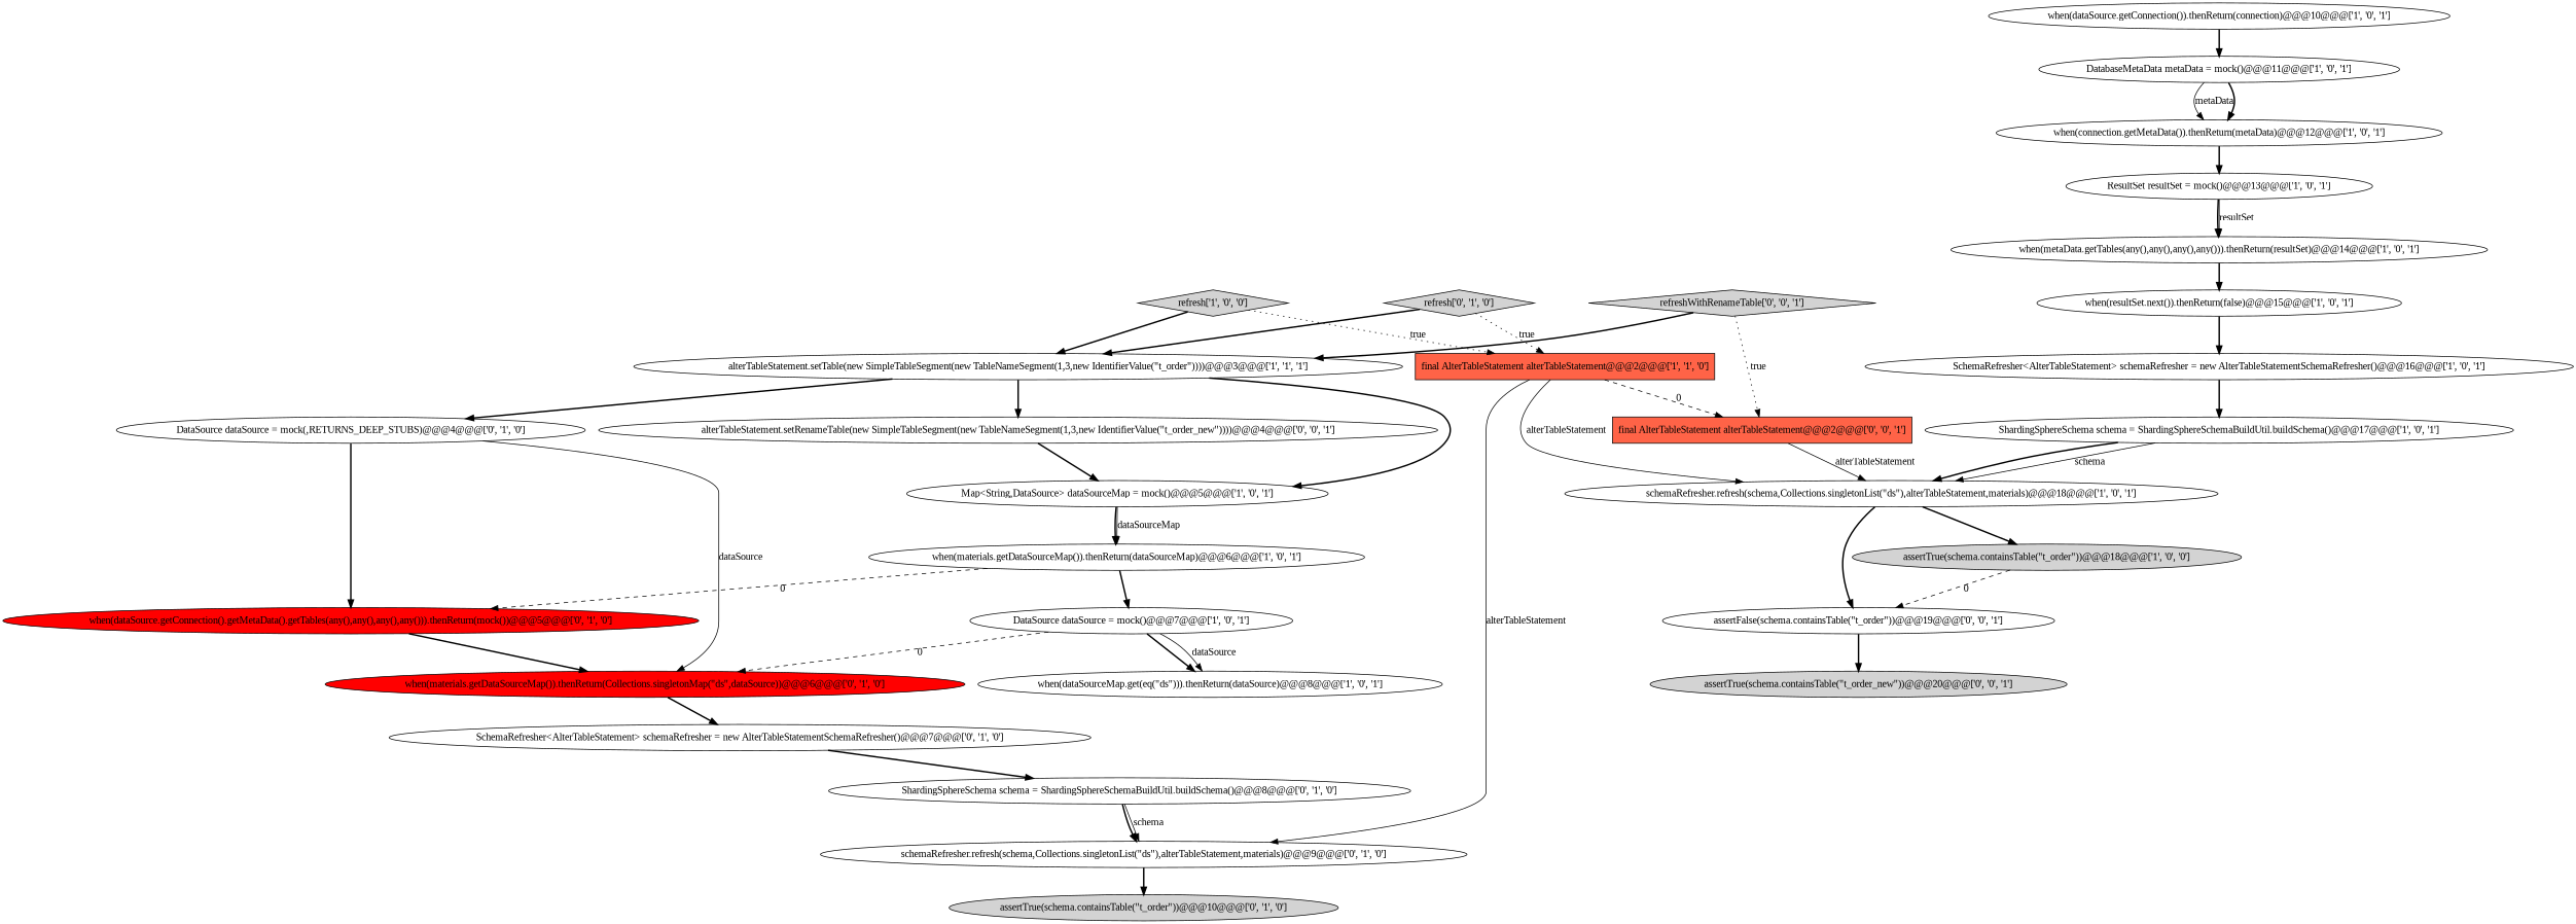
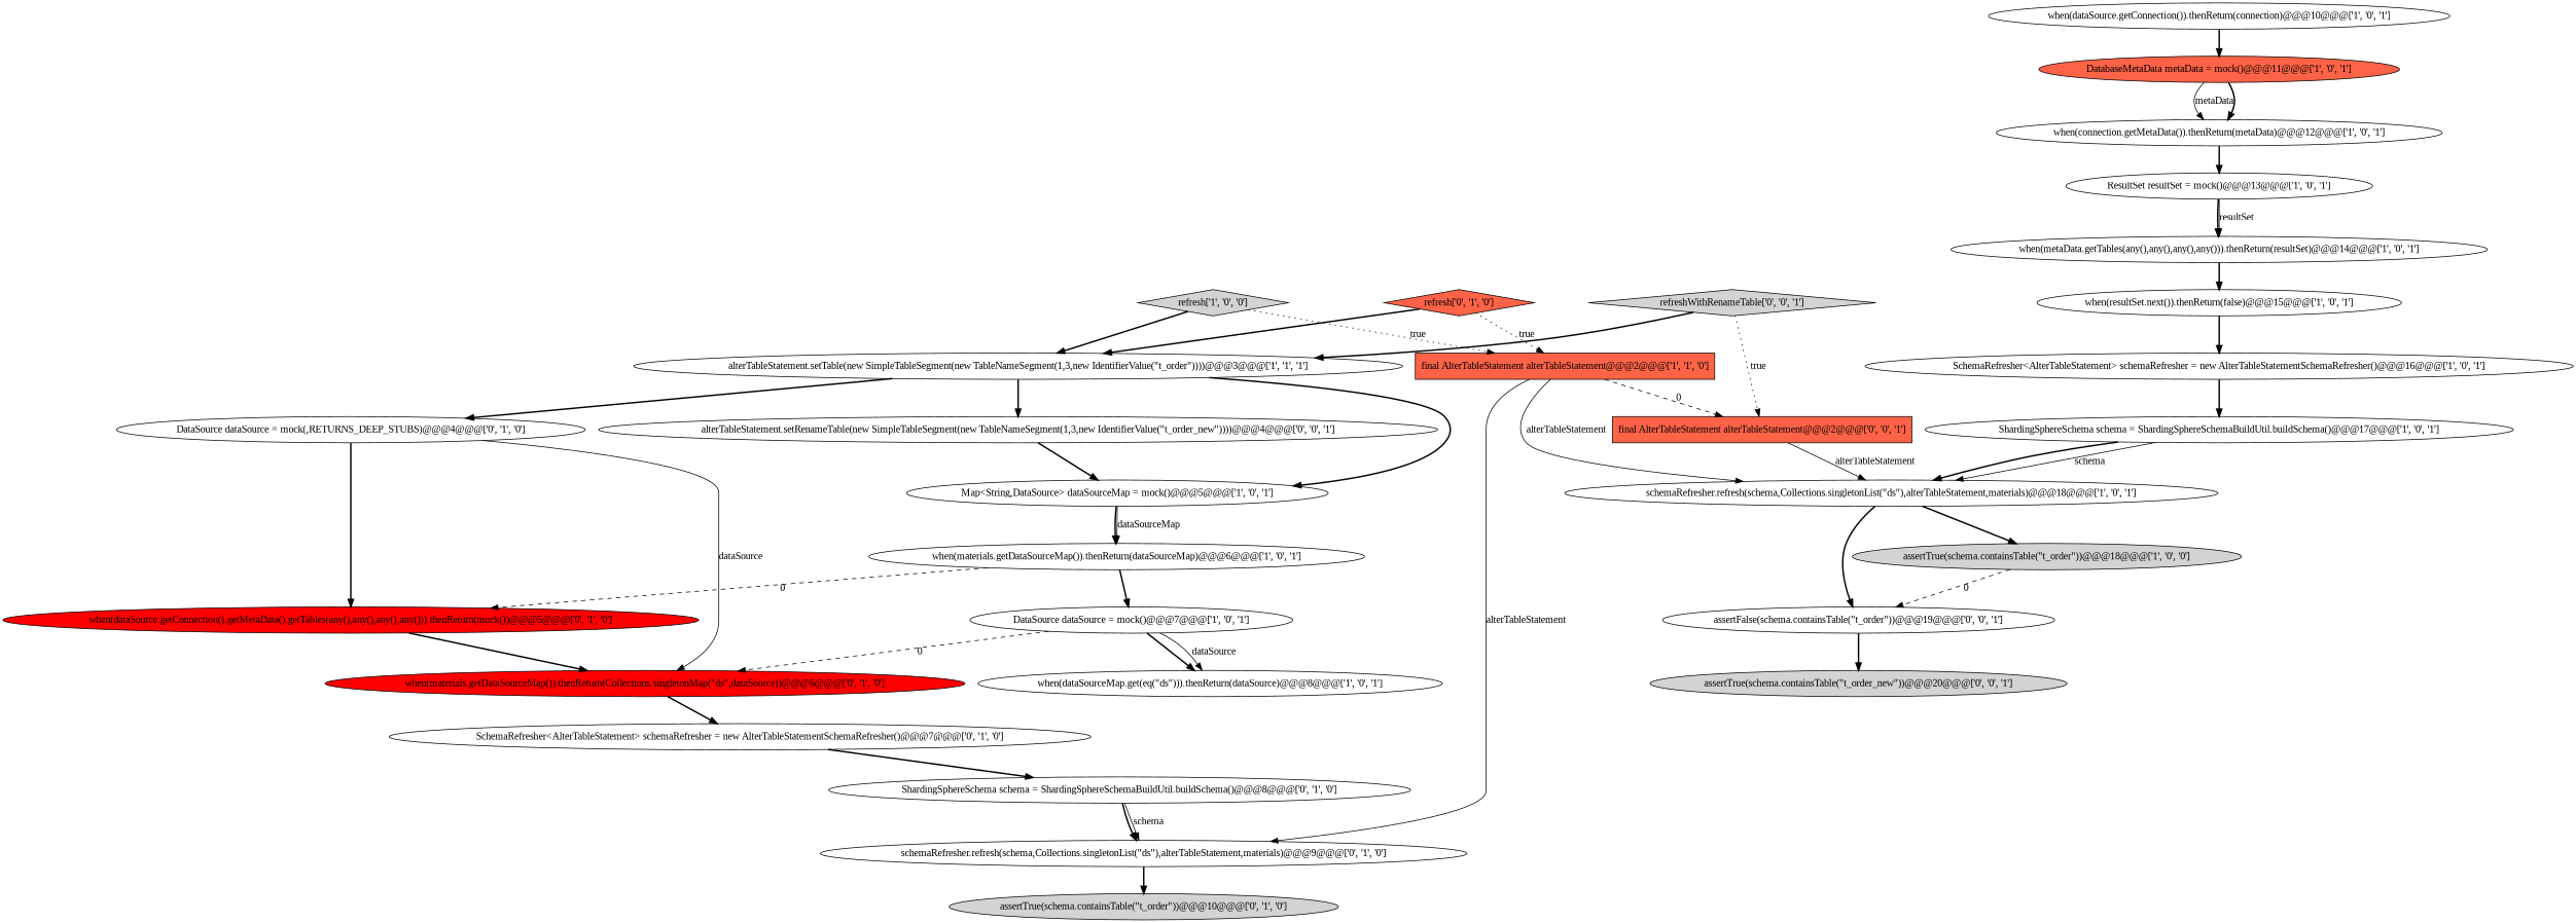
  digraph {
    fontname="Liberation Serif"
    node [fillcolor=white fontname="Liberation Serif" shape=ellipse style=filled]
    edge [fontname="Liberation Serif" style=bold]
    n1 [label="DataSource dataSource = mock(,RETURNS_DEEP_STUBS)@@@4@@@['0', '1', '0']"]
    n2 [fillcolor=red label="when(materials.getDataSourceMap()).thenReturn(Collections.singletonMap(\"ds\",dataSource))@@@6@@@['0', '1', '0']"]
    n3 [fillcolor=red label="when(dataSource.getConnection().getMetaData().getTables(any(),any(),any(),any())).thenReturn(mock())@@@5@@@['0', '1', '0']"]
    n4 [label="SchemaRefresher<AlterTableStatement> schemaRefresher = new AlterTableStatementSchemaRefresher()@@@7@@@['0', '1', '0']"]
    n5 [fillcolor=tomato label="final AlterTableStatement alterTableStatement@@@2@@@['1', '1', '0']" shape=box]
    n6 [label="schemaRefresher.refresh(schema,Collections.singletonList(\"ds\"),alterTableStatement,materials)@@@18@@@['1', '0', '1']"]
    n7 [fillcolor=tomato label="final AlterTableStatement alterTableStatement@@@2@@@['0', '0', '1']" shape=box]
    n8 [label="schemaRefresher.refresh(schema,Collections.singletonList(\"ds\"),alterTableStatement,materials)@@@9@@@['0', '1', '0']"]
    n9 [fillcolor=lightgray label="assertTrue(schema.containsTable(\"t_order\"))@@@18@@@['1', '0', '0']"]
    n10 [label="assertFalse(schema.containsTable(\"t_order\"))@@@19@@@['0', '0', '1']"]
    n11 [fillcolor=lightgray label="assertTrue(schema.containsTable(\"t_order\"))@@@10@@@['0', '1', '0']"]
    n12 [fillcolor=lightgray label="refreshWithRenameTable['0', '0', '1']" shape=diamond]
    n13 [label="alterTableStatement.setTable(new SimpleTableSegment(new TableNameSegment(1,3,new IdentifierValue(\"t_order\"))))@@@3@@@['1', '1', '1']"]
    n14 [label="Map<String,DataSource> dataSourceMap = mock()@@@5@@@['1', '0', '1']"]
    n15 [label="alterTableStatement.setRenameTable(new SimpleTableSegment(new TableNameSegment(1,3,new IdentifierValue(\"t_order_new\"))))@@@4@@@['0', '0', '1']"]
    n16 [label="ShardingSphereSchema schema = ShardingSphereSchemaBuildUtil.buildSchema()@@@8@@@['0', '1', '0']"]
    n17 [label="ResultSet resultSet = mock()@@@13@@@['1', '0', '1']"]
    n18 [label="when(metaData.getTables(any(),any(),any(),any())).thenReturn(resultSet)@@@14@@@['1', '0', '1']"]
    n19 [label="when(resultSet.next()).thenReturn(false)@@@15@@@['1', '0', '1']"]
    n20 [fillcolor=lightgray label="assertTrue(schema.containsTable(\"t_order_new\"))@@@20@@@['0', '0', '1']"]
    n21 [label="SchemaRefresher<AlterTableStatement> schemaRefresher = new AlterTableStatementSchemaRefresher()@@@16@@@['1', '0', '1']"]
    n22 [label="ShardingSphereSchema schema = ShardingSphereSchemaBuildUtil.buildSchema()@@@17@@@['1', '0', '1']"]
    n23 [label="when(dataSourceMap.get(eq(\"ds\"))).thenReturn(dataSource)@@@8@@@['1', '0', '1']"]
    n24 [fillcolor=lightgray label="refresh['1', '0', '0']" shape=diamond]
    n25 [label="when(materials.getDataSourceMap()).thenReturn(dataSourceMap)@@@6@@@['1', '0', '1']"]
    n26 [label="DataSource dataSource = mock()@@@7@@@['1', '0', '1']"]
    n27 [label="when(dataSource.getConnection()).thenReturn(connection)@@@10@@@['1', '0', '1']"]
-   n28 [label="DatabaseMetaData metaData = mock()@@@11@@@['1', '0', '1']"]
+   n28 [fillcolor=tomato label="DatabaseMetaData metaData = mock()@@@11@@@['1', '0', '1']"]
    n29 [label="when(connection.getMetaData()).thenReturn(metaData)@@@12@@@['1', '0', '1']"]
-   n30 [fillcolor=lightgray label="refresh['0', '1', '0']" shape=diamond]
+   n30 [fillcolor=tomato label="refresh['0', '1', '0']" shape=diamond]
    n1 -> n2 [label=dataSource style=solid]
    n1 -> n3
    n2 -> n4
    n3 -> n2
    n4 -> n16
    n5 -> n6 [label=alterTableStatement style=solid]
    n5 -> n7 [label=0 style=dashed]
    n5 -> n8 [label=alterTableStatement style=solid]
    n6 -> n9
    n6 -> n10
    n7 -> n6 [label=alterTableStatement style=solid]
    n8 -> n11
    n9 -> n10 [label=0 style=dashed]
    n10 -> n20
    n12 -> n7 [label=true style=dotted]
    n12 -> n13
    n13 -> n1
    n13 -> n14
    n13 -> n15
    n14 -> n25 [label=dataSourceMap style=solid]
    n14 -> n25
    n15 -> n14
    n16 -> n8 [label=schema style=solid]
    n16 -> n8
    n17 -> n18
    n17 -> n18 [label=resultSet style=solid]
    n18 -> n19
    n19 -> n21
    n21 -> n22
    n22 -> n6 [label=schema style=solid]
    n22 -> n6
    n24 -> n5 [label=true style=dotted]
    n24 -> n13
    n25 -> n3 [label=0 style=dashed]
    n25 -> n26
    n26 -> n2 [label=0 style=dashed]
    n26 -> n23
    n26 -> n23 [label=dataSource style=solid]
    n27 -> n28
    n28 -> n29 [label=metaData style=solid]
    n28 -> n29
    n29 -> n17
    n30 -> n5 [label=true style=dotted]
    n30 -> n13
  }
